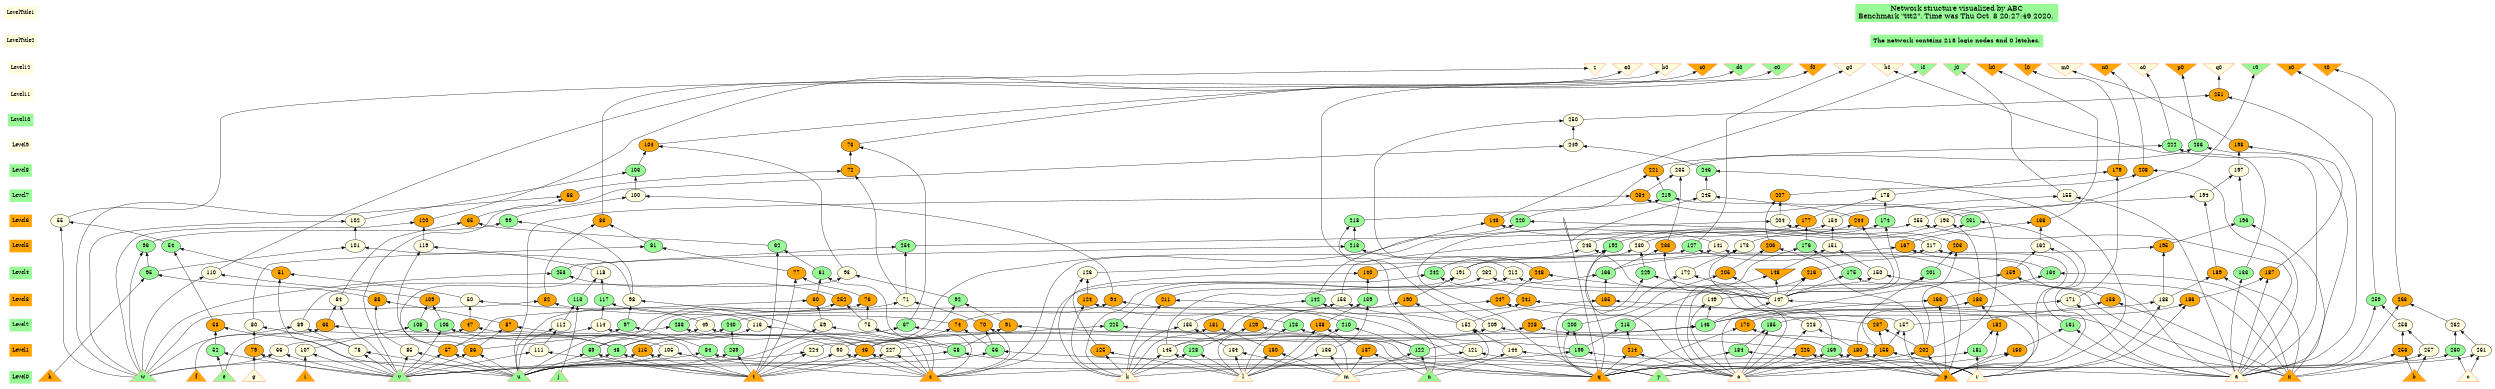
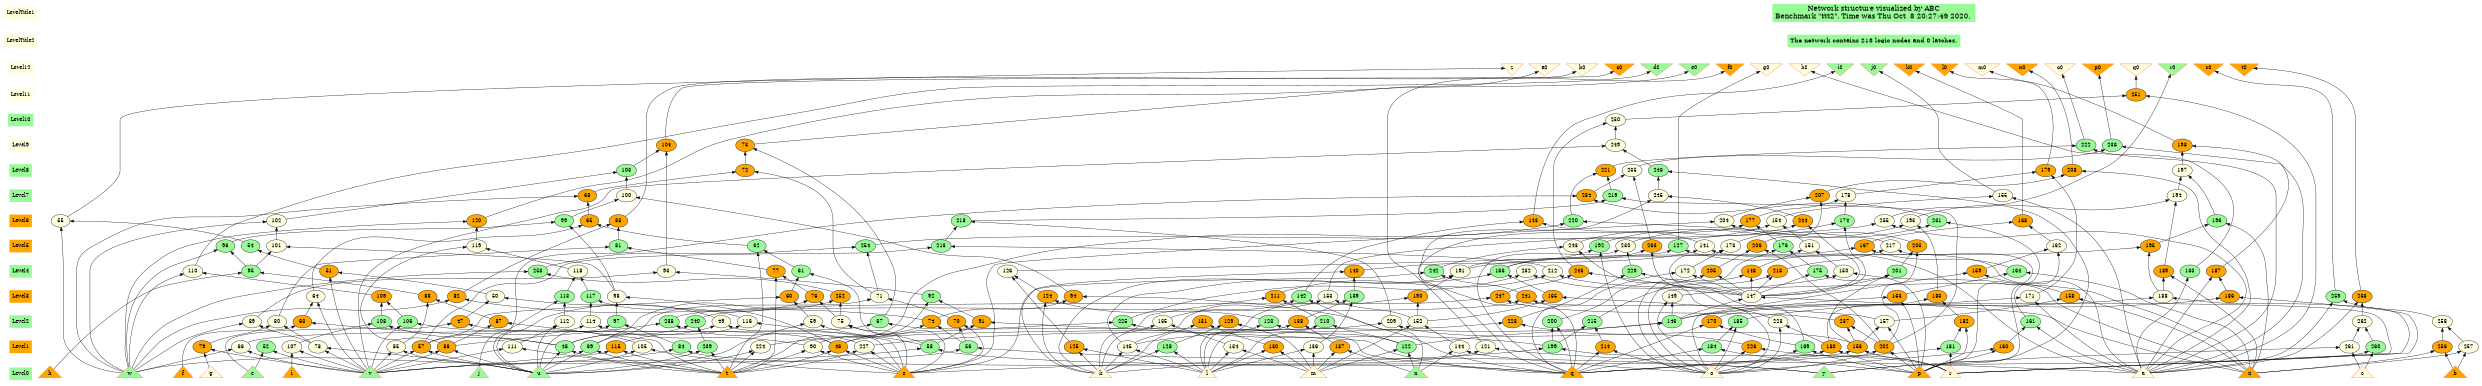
  digraph {
    node [fillcolor=orange shape=ellipse style=filled]
    edge [dir=back style=solid]
    LevelTitle1 [fillcolor=lightyellow shape=plaintext]
    LevelTitle2 [fillcolor=lightyellow shape=plaintext]
    Level12 [fillcolor=lightyellow shape=plaintext]
    Level11 [fillcolor=lightyellow shape=plaintext]
    Level10 [fillcolor=palegreen shape=plaintext]
    Level9 [fillcolor=lightyellow shape=plaintext]
    Level8 [fillcolor=palegreen shape=plaintext]
    Level7 [fillcolor=palegreen shape=plaintext]
    Level6 [shape=plaintext]
    Level5 [shape=plaintext]
    Level4 [fillcolor=palegreen shape=plaintext]
    Level3 [shape=plaintext]
    Level2 [fillcolor=palegreen shape=plaintext]
    Level1 [shape=plaintext]
    Level0 [fillcolor=palegreen shape=plaintext]
    n16 [fillcolor=palegreen fontname="Times-Roman" fontsize=20 label="Network structure visualized by ABC\nBenchmark \"ttt2\". Time was Thu Oct  8 20:27:49 2020. " shape=plaintext]
    n17 [fillcolor=palegreen fontname="Times-Roman" fontsize=18 label="The network contains 218 logic nodes and 0 latches.\n" shape=plaintext]
    n18 [color=coral fillcolor=lightyellow label=z shape=invtriangle]
    n19 [color=coral fillcolor=lightyellow label=a0 shape=invtriangle]
    n20 [color=coral fillcolor=lightyellow label=b0 shape=invtriangle]
    n21 [color=coral label=c0 shape=invtriangle]
    n22 [color=coral fillcolor=palegreen label=d0 shape=invtriangle]
    n23 [color=coral fillcolor=palegreen label=e0 shape=invtriangle]
    n24 [color=coral label=f0 shape=invtriangle]
    n25 [color=coral fillcolor=lightyellow label=g0 shape=invtriangle]
    n26 [color=coral fillcolor=lightyellow label=h0 shape=invtriangle]
    n27 [color=coral fillcolor=palegreen label=i0 shape=invtriangle]
    n28 [color=coral fillcolor=palegreen label=j0 shape=invtriangle]
    n29 [color=coral label=k0 shape=invtriangle]
    n30 [color=coral label=l0 shape=invtriangle]
    n31 [color=coral fillcolor=lightyellow label=m0 shape=invtriangle]
    n32 [color=coral label=n0 shape=invtriangle]
    n33 [color=coral fillcolor=lightyellow label=o0 shape=invtriangle]
    n34 [color=coral label=p0 shape=invtriangle]
    n35 [color=coral fillcolor=lightyellow label=q0 shape=invtriangle]
    n36 [color=coral fillcolor=palegreen label=r0 shape=invtriangle]
    n37 [color=coral label=s0 shape=invtriangle]
    n38 [color=coral label=t0 shape=invtriangle]
    n39 [label="251\n"]
    n40 [fillcolor=lightyellow label="250\n"]
    n41 [label="73\n"]
    n42 [label="104\n"]
    n43 [label="198\n"]
    n44 [fillcolor=palegreen label="222\n"]
    n45 [fillcolor=palegreen label="236\n"]
    n46 [fillcolor=lightyellow label="249\n"]
    n47 [label="72\n"]
    n48 [fillcolor=palegreen label="103\n"]
    n49 [label="179\n"]
    n50 [fillcolor=lightyellow label="197\n"]
    n51 [label="208\n"]
    n52 [label="221\n"]
    n53 [fillcolor=lightyellow label="235\n"]
    n54 [fillcolor=palegreen label="246\n"]
    n55 [label="68\n"]
    n56 [fillcolor=lightyellow label="100\n"]
    n57 [fillcolor=lightyellow label="155\n"]
    n58 [fillcolor=lightyellow label="178\n"]
    n59 [fillcolor=lightyellow label="194\n"]
    n60 [label="207\n"]
    n61 [fillcolor=palegreen label="219\n"]
    n62 [label="234\n"]
    n63 [fillcolor=lightyellow label="245\n"]
    n64 [fillcolor=lightyellow label="55\n"]
    n65 [label="65\n"]
    n66 [label="83\n"]
    n67 [fillcolor=palegreen label="99\n"]
    n68 [fillcolor=lightyellow label="102\n"]
    n69 [label="120\n"]
    n70 [label="143\n"]
    n71 [fillcolor=lightyellow label="154\n"]
    n72 [label="168\n"]
    n73 [fillcolor=palegreen label="174\n"]
    n74 [label="177\n"]
    n75 [fillcolor=lightyellow label="193\n"]
    n76 [fillcolor=palegreen label="196\n"]
    n77 [fillcolor=lightyellow label="204\n"]
    n78 [fillcolor=palegreen label="218\n"]
    n79 [fillcolor=palegreen label="220\n"]
    n80 [fillcolor=palegreen label="231\n"]
    n81 [label="244\n"]
    n82 [fillcolor=lightyellow label="255\n"]
    n83 [fillcolor=palegreen label="54\n"]
    n84 [fillcolor=palegreen label="62\n"]
    n85 [fillcolor=palegreen label="81\n"]
    n86 [fillcolor=palegreen label="96\n"]
    n87 [fillcolor=lightyellow label="101\n"]
    n88 [fillcolor=lightyellow label="119\n"]
    n89 [fillcolor=palegreen label="127\n"]
    n90 [fillcolor=lightyellow label="141\n"]
    n91 [fillcolor=lightyellow label="151\n"]
    n92 [fillcolor=lightyellow label="162\n"]
    n93 [label="167\n"]
    n94 [fillcolor=lightyellow label="173\n"]
    n95 [fillcolor=palegreen label="176\n"]
    n96 [fillcolor=palegreen label="192\n"]
    n97 [label="195\n"]
    n98 [label="203\n"]
    n99 [label="206\n"]
    n100 [fillcolor=palegreen label="213\n"]
    n101 [fillcolor=lightyellow label="217\n"]
    n102 [fillcolor=lightyellow label="230\n"]
    n103 [label="233\n"]
    n104 [fillcolor=lightyellow label="243\n"]
    n105 [fillcolor=palegreen label="254\n"]
    n106 [label="51\n"]
    n107 [fillcolor=palegreen label="61\n"]
    n108 [label="77\n"]
    n109 [fillcolor=lightyellow label="93\n"]
    n110 [fillcolor=palegreen label="95\n"]
    n111 [fillcolor=lightyellow label="110\n"]
    n112 [fillcolor=lightyellow label="118\n"]
    n113 [fillcolor=lightyellow label="126\n"]
    n114 [fillcolor=palegreen label="133\n"]
    n115 [label="140\n"]
-   n116 [label="148\n" shape=invtriangle]
+   n116 [label="148\n"]
    n117 [fillcolor=lightyellow label="150\n"]
    n118 [label="159\n"]
    n119 [fillcolor=palegreen label="164\n"]
    n120 [fillcolor=palegreen label="166\n"]
    n121 [fillcolor=lightyellow label="172\n"]
    n122 [fillcolor=palegreen label="175\n"]
    n123 [label="187\n"]
    n124 [label="189\n"]
    n125 [fillcolor=lightyellow label="191\n"]
    n126 [fillcolor=palegreen label="201\n"]
    n127 [label="205\n"]
    n128 [fillcolor=lightyellow label="212\n"]
    n129 [label="216\n"]
    n130 [fillcolor=palegreen label="229\n"]
    n131 [fillcolor=lightyellow label="232\n"]
    n132 [fillcolor=palegreen label="242\n"]
    n133 [label="248\n"]
    n134 [fillcolor=palegreen label="253\n"]
    n135 [fillcolor=lightyellow label="50\n"]
    n136 [label="60\n"]
    n137 [fillcolor=lightyellow label="64\n"]
    n138 [fillcolor=lightyellow label="71\n"]
    n139 [label="76\n"]
    n140 [label="82\n"]
    n141 [label="88\n"]
    n142 [fillcolor=palegreen label="92\n"]
    n143 [label="94\n"]
    n144 [fillcolor=lightyellow label="98\n"]
    n145 [label="109\n"]
    n146 [fillcolor=palegreen label="113\n"]
    n147 [fillcolor=palegreen label="117\n"]
    n148 [label="124\n"]
    n149 [fillcolor=palegreen label="139\n"]
    n150 [fillcolor=palegreen label="142\n"]
    n151 [fillcolor=lightyellow label="147\n"]
    n152 [fillcolor=lightyellow label="149\n"]
    n153 [fillcolor=lightyellow label="153\n"]
    n154 [label="158\n"]
    n155 [label="163\n"]
    n156 [label="165\n"]
    n157 [fillcolor=lightyellow label="171\n"]
    n158 [label="183\n"]
    n159 [label="186\n"]
    n160 [fillcolor=lightyellow label="188\n"]
    n161 [label="190\n"]
    n162 [label="211\n"]
    n163 [label="241\n"]
    n164 [label="247\n"]
    n165 [label="252\n"]
    n166 [fillcolor=palegreen label="259\n"]
    n167 [label="263\n"]
    n168 [label="47\n"]
    n169 [fillcolor=lightyellow label="49\n"]
-   n170 [label="53\n"]
    n171 [fillcolor=lightyellow label="59\n"]
    n172 [label="63\n"]
    n173 [fillcolor=palegreen label="67\n"]
    n174 [label="70\n"]
    n175 [label="74\n"]
    n176 [fillcolor=lightyellow label="75\n"]
    n177 [fillcolor=lightyellow label="80\n"]
    n178 [label="87\n"]
    n179 [fillcolor=lightyellow label="89\n"]
    n180 [label="91\n"]
    n181 [fillcolor=palegreen label="97\n"]
    n182 [fillcolor=palegreen label="106\n"]
    n183 [fillcolor=palegreen label="108\n"]
    n184 [fillcolor=lightyellow label="112\n"]
    n185 [fillcolor=lightyellow label="114\n"]
    n186 [fillcolor=lightyellow label="116\n"]
    n187 [fillcolor=palegreen label="123\n"]
    n188 [label="129\n"]
    n189 [label="131\n"]
    n190 [fillcolor=lightyellow label="135\n"]
    n191 [label="138\n"]
    n192 [fillcolor=palegreen label="146\n"]
    n193 [fillcolor=lightyellow label="152\n"]
    n194 [fillcolor=lightyellow label="157\n"]
    n195 [fillcolor=palegreen label="161\n"]
    n196 [label="170\n"]
    n197 [label="182\n"]
    n198 [fillcolor=palegreen label="185\n"]
    n199 [fillcolor=palegreen label="200\n"]
    n200 [fillcolor=lightyellow label="209\n"]
    n201 [fillcolor=palegreen label="210\n"]
    n202 [fillcolor=palegreen label="215\n"]
    n203 [fillcolor=lightyellow label="223\n"]
    n204 [fillcolor=palegreen label="225\n"]
    n205 [label="228\n"]
    n206 [label="237\n"]
    n207 [fillcolor=palegreen label="238\n"]
    n208 [fillcolor=palegreen label="240\n"]
    n209 [fillcolor=lightyellow label="258\n"]
    n210 [fillcolor=lightyellow label="262\n"]
    n211 [label="46\n"]
    n212 [fillcolor=palegreen label="48\n"]
    n213 [fillcolor=palegreen label="52\n"]
    n214 [fillcolor=palegreen label="56\n"]
    n215 [label="57\n"]
    n216 [fillcolor=palegreen label="58\n"]
    n217 [fillcolor=lightyellow label="66\n"]
    n218 [fillcolor=palegreen label="69\n"]
    n219 [fillcolor=lightyellow label="78\n"]
    n220 [label="79\n"]
    n221 [fillcolor=palegreen label="84\n"]
    n222 [fillcolor=lightyellow label="85\n"]
    n223 [label="86\n"]
    n224 [fillcolor=lightyellow label="90\n"]
    n225 [fillcolor=lightyellow label="105\n"]
    n226 [fillcolor=lightyellow label="107\n"]
    n227 [fillcolor=lightyellow label="111\n"]
    n228 [label="115\n"]
    n229 [fillcolor=lightyellow label="121\n"]
    n230 [fillcolor=palegreen label="122\n"]
    n231 [label="125\n"]
    n232 [fillcolor=palegreen label="128\n"]
    n233 [label="130\n"]
    n234 [fillcolor=lightyellow label="134\n"]
    n235 [fillcolor=lightyellow label="136\n"]
    n236 [label="137\n"]
    n237 [fillcolor=lightyellow label="144\n"]
    n238 [fillcolor=lightyellow label="145\n"]
    n239 [label="156\n"]
    n240 [label="160\n"]
    n241 [fillcolor=palegreen label="169\n"]
    n242 [label="180\n"]
    n243 [fillcolor=palegreen label="181\n"]
    n244 [fillcolor=palegreen label="184\n"]
    n245 [fillcolor=palegreen label="199\n"]
    n246 [label="202\n"]
    n247 [label="214\n"]
    n248 [fillcolor=lightyellow label="224\n"]
    n249 [label="226\n"]
    n250 [fillcolor=lightyellow label="227\n"]
    n251 [fillcolor=palegreen label="239\n"]
    n252 [label="256\n"]
    n253 [fillcolor=lightyellow label="257\n"]
    n254 [fillcolor=palegreen label="260\n"]
    n255 [fillcolor=lightyellow label="261\n"]
    n256 [color=coral fillcolor=lightyellow label=a shape=triangle]
    n257 [color=coral label=b shape=triangle]
    n258 [color=coral fillcolor=lightyellow label=c shape=triangle]
    n259 [color=coral fillcolor=palegreen label=e shape=triangle]
    n260 [color=coral label=f shape=triangle]
    n261 [color=coral fillcolor=lightyellow label=g shape=triangle]
    n262 [color=coral label=h shape=triangle]
    n263 [color=coral label=i shape=triangle]
    n264 [color=coral fillcolor=palegreen label=j shape=triangle]
    n265 [color=coral fillcolor=lightyellow label=k shape=triangle]
    n266 [color=coral fillcolor=lightyellow label=l shape=triangle]
    n267 [color=coral fillcolor=lightyellow label=m shape=triangle]
    n268 [color=coral fillcolor=palegreen label=n shape=triangle]
    n269 [color=coral fillcolor=lightyellow label=o shape=triangle]
    n270 [color=coral label=p shape=triangle]
    n271 [color=coral label=q shape=triangle]
    n272 [color=coral fillcolor=lightyellow label=r shape=triangle]
    n273 [color=coral label=s shape=triangle]
    n274 [color=coral label=t shape=triangle]
    n275 [color=coral fillcolor=palegreen label=u shape=triangle]
    n276 [color=coral fillcolor=palegreen label=v shape=triangle]
    n277 [color=coral fillcolor=palegreen label=w shape=triangle]
    n278 [color=coral label=x shape=triangle]
    n279 [color=coral fillcolor=palegreen label=y shape=triangle]
    subgraph sub_1 {
      LevelTitle1
      LevelTitle2
      Level12
      Level11
      Level10
      Level9
      Level8
      Level7
      Level6
      Level5
      Level4
      Level3
      Level2
      Level1
      Level0
    }
    subgraph sub_2 {
      rank=same
      LevelTitle1
      n16
    }
    subgraph sub_3 {
      rank=same
      LevelTitle2
      n17
    }
    subgraph sub_4 {
      rank=same
      Level12
      n18
      n19
      n20
      n21
      n22
      n23
      n24
      n25
      n26
      n27
      n28
      n29
      n30
      n31
      n32
      n33
      n34
      n35
      n36
      n37
      n38
    }
    subgraph sub_5 {
      rank=same
      Level11
      n39
    }
    subgraph sub_6 {
      rank=same
      Level10
      n40
    }
    subgraph sub_7 {
      rank=same
      Level9
      n41
      n42
      n43
      n44
      n45
      n46
    }
    subgraph sub_8 {
      rank=same
      Level8
      n47
      n48
      n49
      n50
      n51
      n52
      n53
      n54
    }
    subgraph sub_9 {
      rank=same
      Level7
      n55
      n56
      n57
      n58
      n59
      n60
      n61
      n62
      n63
    }
    subgraph sub_10 {
      rank=same
      Level6
      n64
      n65
      n66
      n67
      n68
      n69
      n70
      n71
      n72
      n73
      n74
      n75
      n76
      n77
      n78
      n79
      n80
      n81
      n82
    }
    subgraph sub_11 {
      rank=same
      Level5
      n83
      n84
      n85
      n86
      n87
      n88
      n89
      n90
      n91
      n92
      n93
      n94
      n95
      n96
      n97
      n98
      n99
      n100
      n101
      n102
      n103
      n104
      n105
    }
    subgraph sub_12 {
      rank=same
      Level4
      n106
      n107
      n108
      n109
      n110
      n111
      n112
      n113
      n114
      n115
      n116
      n117
      n118
      n119
      n120
      n121
      n122
      n123
      n124
      n125
      n126
      n127
      n128
      n129
      n130
      n131
      n132
      n133
      n134
    }
    subgraph sub_13 {
      rank=same
      Level3
      n135
      n136
      n137
      n138
      n139
      n140
      n141
      n142
      n143
      n144
      n145
      n146
      n147
      n148
      n149
      n150
      n151
      n152
      n153
      n154
      n155
      n156
      n157
      n158
      n159
      n160
      n161
      n162
      n163
      n164
      n165
      n166
      n167
    }
    subgraph sub_14 {
      rank=same
      Level2
      n168
      n169
-     n170
      n171
      n172
      n173
      n174
      n175
      n176
      n177
      n178
      n179
      n180
      n181
      n182
      n183
      n184
      n185
      n186
      n187
      n188
      n189
      n190
      n191
      n192
      n193
      n194
      n195
      n196
      n197
      n198
      n199
      n200
      n201
      n202
      n203
      n204
      n205
      n206
      n207
      n208
      n209
      n210
    }
    subgraph sub_15 {
      rank=same
      Level1
      n211
      n212
      n213
      n214
      n215
      n216
      n217
      n218
      n219
      n220
      n221
      n222
      n223
      n224
      n225
      n226
      n227
      n228
      n229
      n230
      n231
      n232
      n233
      n234
      n235
      n236
      n237
      n238
      n239
      n240
      n241
      n242
      n243
      n244
      n245
      n246
      n247
      n248
      n249
      n250
      n251
      n252
      n253
      n254
      n255
    }
    subgraph sub_16 {
      rank=same
      Level0
      n256
      n257
      n258
      n259
      n260
      n261
      n262
      n263
      n264
      n265
      n266
      n267
      n268
      n269
      n270
      n271
      n272
      n273
      n274
      n275
      n276
      n277
      n278
      n279
    }
    LevelTitle1 -> LevelTitle2 [style=invis]
    LevelTitle2 -> Level12 [style=invis]
    Level12 -> Level11 [style=invis]
    Level11 -> Level10 [style=invis]
    Level10 -> Level9 [style=invis]
    Level9 -> Level8 [style=invis]
    Level8 -> Level7 [style=invis]
    Level7 -> Level6 [style=invis]
    Level6 -> Level5 [style=invis]
    Level5 -> Level4 [style=invis]
    Level4 -> Level3 [style=invis]
    Level3 -> Level2 [style=invis]
    Level2 -> Level1 [style=invis]
    Level1 -> Level0 [style=invis]
    n16 -> n17 [style=invis]
    n17 -> n18 [style=invis]
    n17 -> n19 [style=invis]
    n17 -> n20 [style=invis]
    n17 -> n21 [style=invis]
    n17 -> n22 [style=invis]
    n17 -> n23 [style=invis]
    n17 -> n24 [style=invis]
    n17 -> n25 [style=invis]
    n17 -> n26 [style=invis]
    n17 -> n27 [style=invis]
    n17 -> n28 [style=invis]
    n17 -> n29 [style=invis]
    n17 -> n30 [style=invis]
    n17 -> n31 [style=invis]
    n17 -> n32 [style=invis]
    n17 -> n33 [style=invis]
    n17 -> n34 [style=invis]
    n17 -> n35 [style=invis]
    n17 -> n36 [style=invis]
    n17 -> n37 [style=invis]
    n17 -> n38 [style=invis]
    n18 -> n19 [style=invis]
    n18 -> n64
    n19 -> n20 [style=invis]
    n19 -> n41
    n20 -> n21 [style=invis]
    n20 -> n66
    n21 -> n22 [style=invis]
    n21 -> n42
    n22 -> n23 [style=invis]
    n22 -> n111
    n23 -> n24 [style=invis]
    n23 -> n69
    n24 -> n25 [style=invis]
    n24 -> n229
    n25 -> n26 [style=invis]
    n25 -> n89
    n26 -> n27 [style=invis]
    n26 -> n114
    n27 -> n28 [style=invis]
    n27 -> n70
    n28 -> n29 [style=invis]
    n28 -> n57
    n29 -> n30 [style=invis]
    n29 -> n72
    n30 -> n31 [style=invis]
    n30 -> n49
    n31 -> n32 [style=invis]
    n31 -> n43
    n32 -> n33 [style=invis]
    n32 -> n51
    n33 -> n34 [style=invis]
    n33 -> n44
    n34 -> n35 [style=invis]
    n34 -> n45
    n35 -> n36 [style=invis]
    n35 -> n39
    n36 -> n37 [style=invis]
    n36 -> n82
    n37 -> n38 [style=invis]
    n37 -> n166
    n38 -> n167
    n39 -> n40
    n39 -> n256
    n40 -> n46
    n40 -> n133
    n41 -> n47
    n41 -> n173
    n42 -> n48
    n42 -> n109
    n43 -> n50
    n43 -> n123
    n44 -> n52
    n44 -> n256
    n45 -> n53
    n45 -> n256
    n46 -> n54
    n46 -> n276
    n47 -> n55
    n47 -> n138
    n48 -> n56
    n48 -> n68
    n49 -> n58
    n49 -> n157
    n50 -> n59
    n50 -> n76
    n51 -> n60
    n51 -> n256
    n52 -> n61
    n52 -> n79
    n53 -> n62
    n53 -> n103
    n54 -> n63
    n54 -> n270
    n55 -> n65
    n55 -> n277
    n56 -> n67
    n56 -> n143
    n57 -> n71
    n57 -> n256
    n58 -> n73
    n58 -> n74
    n59 -> n75
    n59 -> n124
    n60 -> n77
    n60 -> n99
    n61 -> n78
    n61 -> n246
    n62 -> n80
    n62 -> n275
    n63 -> n81
    n63 -> n271
    n64 -> n83
    n64 -> n277
    n65 -> n84
    n65 -> n137
    n66 -> n85
    n66 -> n140
    n67 -> n86
    n67 -> n144
    n68 -> n87
    n68 -> n277
    n69 -> n88
    n69 -> n277
    n70 -> n90
    n70 -> n150
    n71 -> n91
    n71 -> n153
    n72 -> n92
    n72 -> n93
    n73 -> n94
    n73 -> n151
    n74 -> n95
    n74 -> n271
    n75 -> n96
    n75 -> n158
    n76 -> n97
    n76 -> n278
    n77 -> n98
    n77 -> n273
    n78 -> n100
    n78 -> n200
    n79 -> n101
    n79 -> n274
    n80 -> n102
    n80 -> n270
    n81 -> n104
    n81 -> n151
    n82 -> n105
    n82 -> n256
    n83 -> n106
-   n83 -> n170
    n84 -> n107
    n84 -> n274
    n85 -> n108
    n85 -> n177
    n86 -> n110
    n86 -> n277
    n87 -> n110
    n87 -> n144
    n88 -> n112
    n88 -> n223
    n89 -> n113
    n89 -> n256
    n90 -> n115
    n90 -> n256
    n91 -> n116
    n91 -> n117
    n92 -> n118
    n92 -> n195
    n93 -> n119
    n93 -> n120
    n94 -> n121
    n94 -> n241
    n95 -> n122
    n95 -> n269
    n96 -> n125
    n96 -> n269
    n97 -> n125
    n97 -> n160
    n98 -> n126
    n98 -> n246
    n99 -> n127
    n99 -> n246
    n100 -> n128
    n100 -> n215
    n101 -> n129
    n101 -> n270
    n102 -> n130
    n102 -> n271
    n103 -> n120
    n103 -> n203
    n104 -> n132
    n104 -> n269
    n105 -> n134
    n105 -> n138
    n106 -> n135
    n106 -> n276
    n107 -> n136
    n107 -> n273
    n108 -> n139
    n108 -> n274
    n109 -> n142
    n109 -> n179
    n110 -> n141
    n110 -> n262
    n111 -> n145
    n111 -> n277
    n112 -> n146
    n112 -> n147
    n113 -> n148
    n113 -> n231
    n114 -> n256
    n115 -> n149
    n115 -> n265
    n116 -> n151
    n116 -> n269
    n117 -> n152
    n117 -> n278
    n118 -> n154
    n118 -> n269
    n119 -> n155
    n119 -> n278
    n120 -> n156
    n120 -> n238
    n121 -> n151
    n121 -> n271
    n122 -> n151
    n122 -> n270
    n123 -> n159
    n123 -> n256
    n124 -> n160
    n124 -> n278
    n125 -> n161
    n125 -> n265
    n126 -> n151
    n126 -> n239
    n127 -> n151
    n127 -> n199
    n128 -> n162
    n128 -> n278
    n129 -> n151
    n129 -> n202
    n130 -> n151
    n130 -> n205
    n131 -> n151
    n131 -> n204
    n132 -> n163
    n132 -> n273
    n133 -> n151
    n133 -> n164
    n134 -> n165
    n134 -> n277
    n135 -> n168
    n135 -> n169
    n136 -> n171
    n136 -> n215
    n137 -> n172
    n137 -> n276
    n138 -> n174
    n138 -> n218
    n139 -> n176
    n139 -> n275
    n140 -> n175
    n140 -> n277
    n141 -> n178
    n141 -> n222
    n142 -> n180
    n142 -> n224
    n143 -> n175
    n143 -> n271
    n144 -> n181
    n144 -> n211
    n145 -> n182
    n145 -> n183
    n146 -> n184
    n146 -> n264
    n147 -> n185
    n147 -> n186
    n148 -> n187
    n148 -> n265
    n149 -> n191
    n149 -> n235
    n150 -> n190
    n150 -> n268
    n151 -> n192
    n151 -> n278
    n152 -> n192
    n152 -> n269
    n153 -> n193
    n153 -> n238
    n154 -> n194
    n154 -> n278
    n155 -> n192
    n155 -> n270
    n156 -> n193
    n156 -> n194
    n157 -> n196
    n157 -> n256
    n158 -> n197
    n158 -> n242
    n159 -> n198
    n159 -> n272
    n160 -> n192
    n160 -> n272
    n161 -> n193
    n161 -> n266
    n162 -> n201
    n162 -> n265
    n163 -> n208
    n163 -> n272
    n164 -> n206
    n164 -> n207
    n165 -> n176
    n165 -> n218
    n166 -> n209
    n166 -> n256
    n167 -> n210
    n167 -> n256
    n168 -> n211
    n168 -> n259
    n169 -> n212
    n169 -> n273
-   n170 -> n213
-   n170 -> n275
    n171 -> n216
    n171 -> n275
    n172 -> n212
    n172 -> n260
    n173 -> n217
    n173 -> n271
    n174 -> n214
    n174 -> n273
    n175 -> n211
    n175 -> n214
    n176 -> n216
    n176 -> n273
    n177 -> n219
    n177 -> n220
    n178 -> n223
    n178 -> n274
    n179 -> n219
    n179 -> n277
    n180 -> n216
    n180 -> n271
    n181 -> n221
    n181 -> n275
    n182 -> n225
    n182 -> n276
    n183 -> n212
    n183 -> n226
    n184 -> n227
    n184 -> n275
    n185 -> n215
    n185 -> n224
    n186 -> n228
    n186 -> n273
    n187 -> n230
    n187 -> n266
    n188 -> n232
    n188 -> n267
    n189 -> n233
    n189 -> n265
    n190 -> n234
    n190 -> n265
    n191 -> n236
    n191 -> n266
    n192 -> n230
    n192 -> n238
    n193 -> n237
    n193 -> n267
    n194 -> n239
    n194 -> n270
    n195 -> n240
    n195 -> n256
    n196 -> n241
    n196 -> n271
    n197 -> n243
    n197 -> n270
    n198 -> n244
    n198 -> n269
    n199 -> n245
    n199 -> n271
    n200 -> n211
    n200 -> n239
    n201 -> n230
    n201 -> n266
    n202 -> n245
    n202 -> n247
    n203 -> n242
    n203 -> n269
    n204 -> n245
    n204 -> n248
    n205 -> n249
    n205 -> n250
    n206 -> n239
    n206 -> n246
    n207 -> n223
    n207 -> n250
    n208 -> n212
    n208 -> n251
    n209 -> n252
    n209 -> n253
    n210 -> n254
    n210 -> n255
    n211 -> n273
    n211 -> n274
    n212 -> n274
    n212 -> n275
    n213 -> n259
    n213 -> n276
    n214 -> n276
    n214 -> n279
    n215 -> n275
    n215 -> n276
    n216 -> n276
    n216 -> n279
    n217 -> n276
    n217 -> n277
    n218 -> n274
    n218 -> n275
    n219 -> n275
    n219 -> n276
    n220 -> n261
    n220 -> n276
    n221 -> n271
    n221 -> n277
    n222 -> n275
    n222 -> n276
    n223 -> n275
    n223 -> n276
    n224 -> n273
    n224 -> n274
    n225 -> n273
    n225 -> n275
    n226 -> n263
    n226 -> n276
    n227 -> n274
    n227 -> n276
    n228 -> n274
    n228 -> n276
    n229 -> n256
    n229 -> n265
    n230 -> n267
    n230 -> n268
    n231 -> n265
    n231 -> n266
    n232 -> n265
    n232 -> n266
    n233 -> n266
    n233 -> n267
    n234 -> n266
    n234 -> n267
    n235 -> n266
    n235 -> n267
    n236 -> n267
    n236 -> n268
    n237 -> n268
    n237 -> n269
    n238 -> n265
    n238 -> n266
    n239 -> n271
    n239 -> n272
    n240 -> n269
    n240 -> n270
    n241 -> n269
    n241 -> n270
    n242 -> n270
    n242 -> n271
    n243 -> n271
    n243 -> n272
    n244 -> n270
    n244 -> n271
    n245 -> n272
    n245 -> n273
    n246 -> n269
    n246 -> n270
    n247 -> n269
    n247 -> n271
    n248 -> n274
    n248 -> n275
    n249 -> n269
    n249 -> n272
    n250 -> n273
    n250 -> n274
    n251 -> n274
    n251 -> n275
    n252 -> n257
    n252 -> n278
    n253 -> n257
    n253 -> n278
    n254 -> n258
    n254 -> n279
    n255 -> n258
    n255 -> n279
  }
